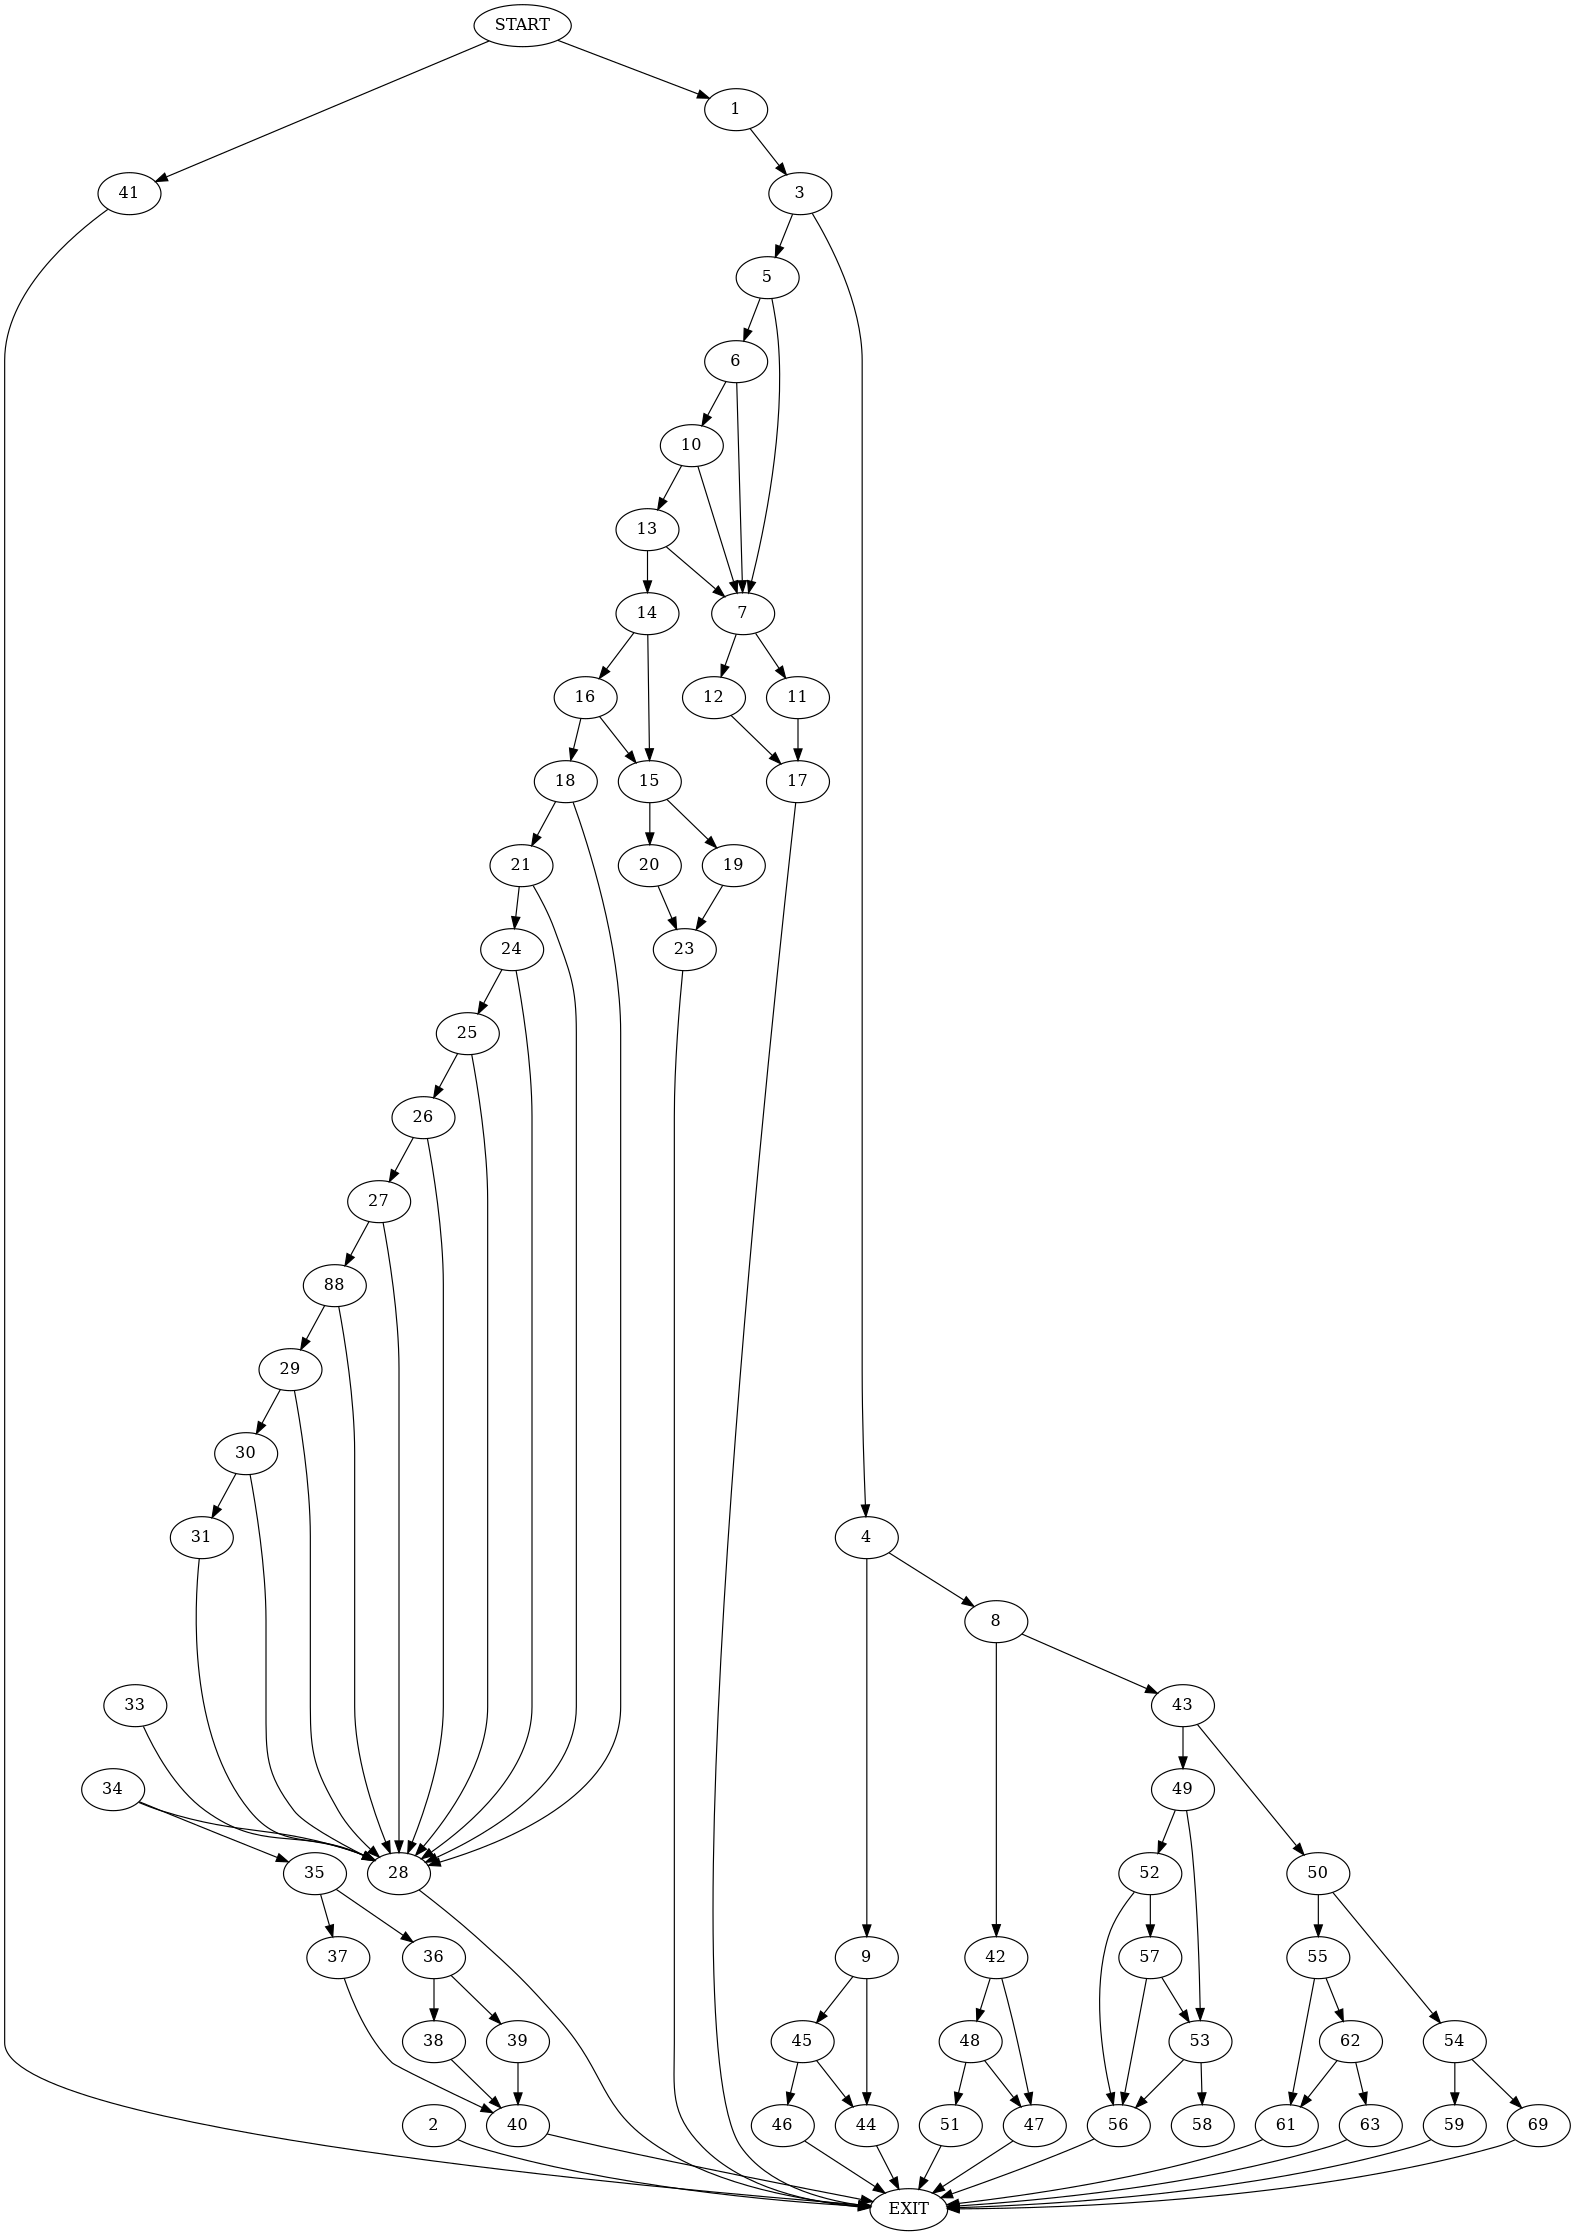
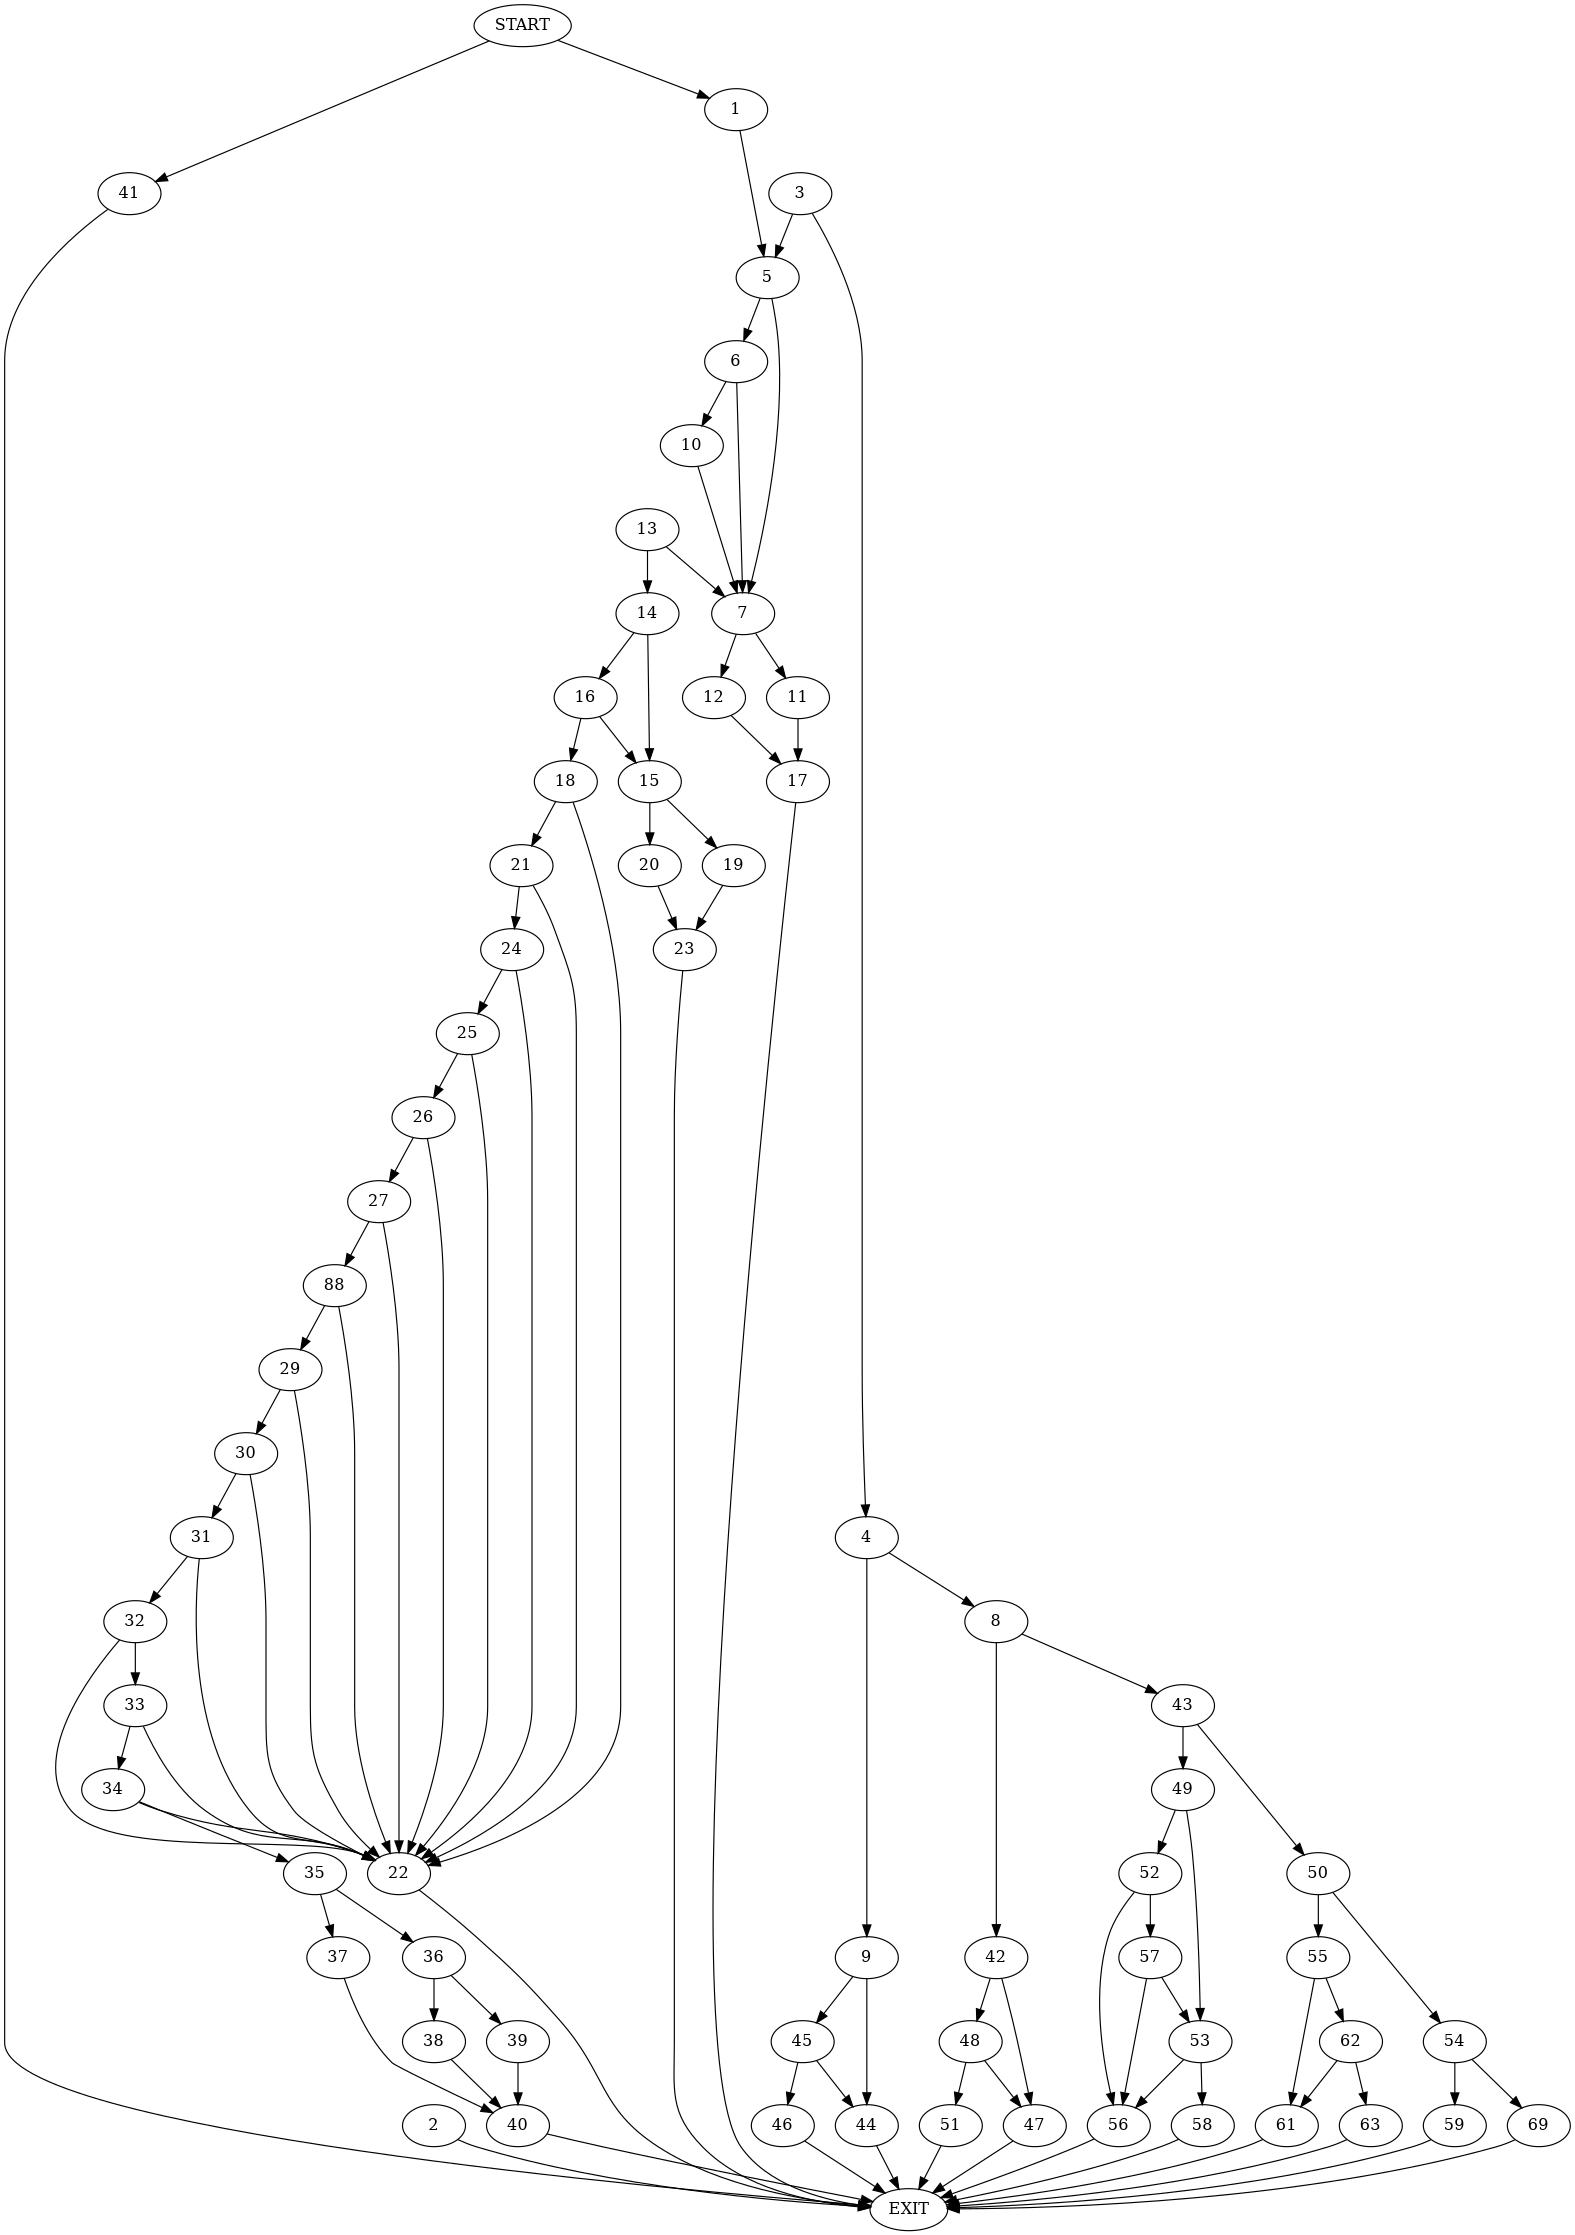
  digraph {
    n1 [label=START]
    1
    41
    3
    n5 [label=EXIT]
    2
    4
    5
    8
    9
    6
    7
    42
    43
    44
    45
    10
    11
    12
    13
    17
    47
    48
    49
    50
    46
    14
    15
    16
    19
    20
    18
    23
    21
-   22 [label=28]
+   22
    24
    25
    26
    27
    n40 [label=88]
    29
    30
    31
+   32
    33
    34
    35
    36
    37
    38
    39
    40
    51
    52
    53
    54
    55
    56
    57
    58
    59
    n62 [label=69]
    61
    62
    63
    n1 -> 1
    n1 -> 41
-   1 -> 3
+   1 -> 5
    41 -> n5
    3 -> 4
    3 -> 5
    2 -> n5
    4 -> 8
    4 -> 9
    5 -> 6
    5 -> 7
    8 -> 42
    8 -> 43
    9 -> 44
    9 -> 45
    6 -> 7
    6 -> 10
    7 -> 11
    7 -> 12
    42 -> 47
    42 -> 48
    43 -> 49
    43 -> 50
    44 -> n5
    45 -> 44
    45 -> 46
    10 -> 7
-   10 -> 13
    11 -> 17
    12 -> 17
    13 -> 7
    13 -> 14
    17 -> n5
    47 -> n5
    48 -> 47
    48 -> 51
    49 -> 52
    49 -> 53
    50 -> 54
    50 -> 55
    46 -> n5
    14 -> 15
    14 -> 16
    15 -> 19
    15 -> 20
    16 -> 15
    16 -> 18
    19 -> 23
    20 -> 23
    18 -> 21
    18 -> 22
    23 -> n5
    21 -> 22
    21 -> 24
    22 -> n5
    24 -> 22
    24 -> 25
    25 -> 22
    25 -> 26
    26 -> 22
    26 -> 27
    27 -> 22
    27 -> n40
    n40 -> 22
    n40 -> 29
    29 -> 22
    29 -> 30
    30 -> 22
    30 -> 31
    31 -> 22
+   31 -> 32
+   32 -> 22
+   32 -> 33
    33 -> 22
+   33 -> 34
    34 -> 22
    34 -> 35
    35 -> 36
    35 -> 37
    36 -> 38
    36 -> 39
    37 -> 40
    38 -> 40
    39 -> 40
    40 -> n5
    51 -> n5
    52 -> 56
    52 -> 57
    53 -> 56
    53 -> 58
    54 -> 59
    54 -> n62
    55 -> 61
    55 -> 62
    56 -> n5
    57 -> 53
    57 -> 56
+   58 -> n5
    59 -> n5
    n62 -> n5
    61 -> n5
    62 -> 61
    62 -> 63
    63 -> n5
  }
